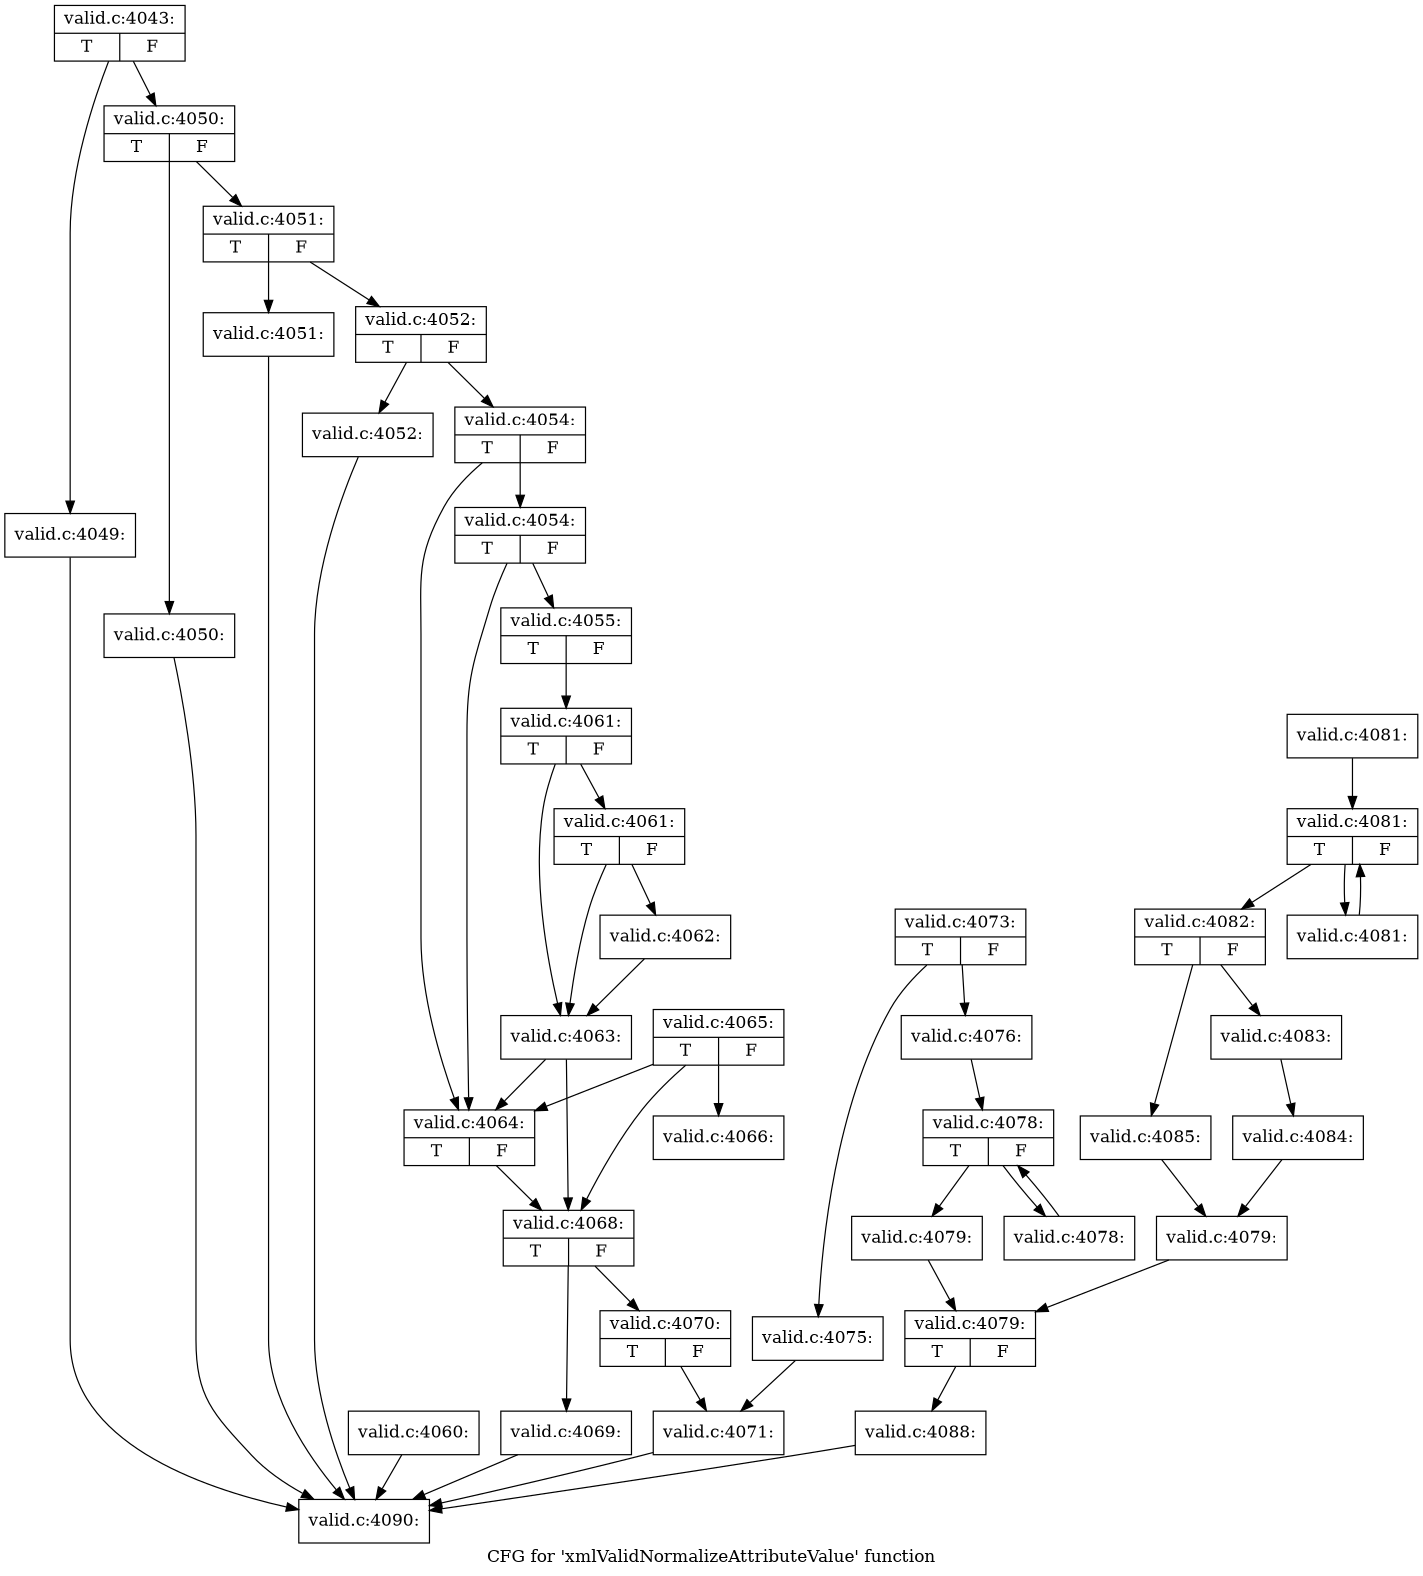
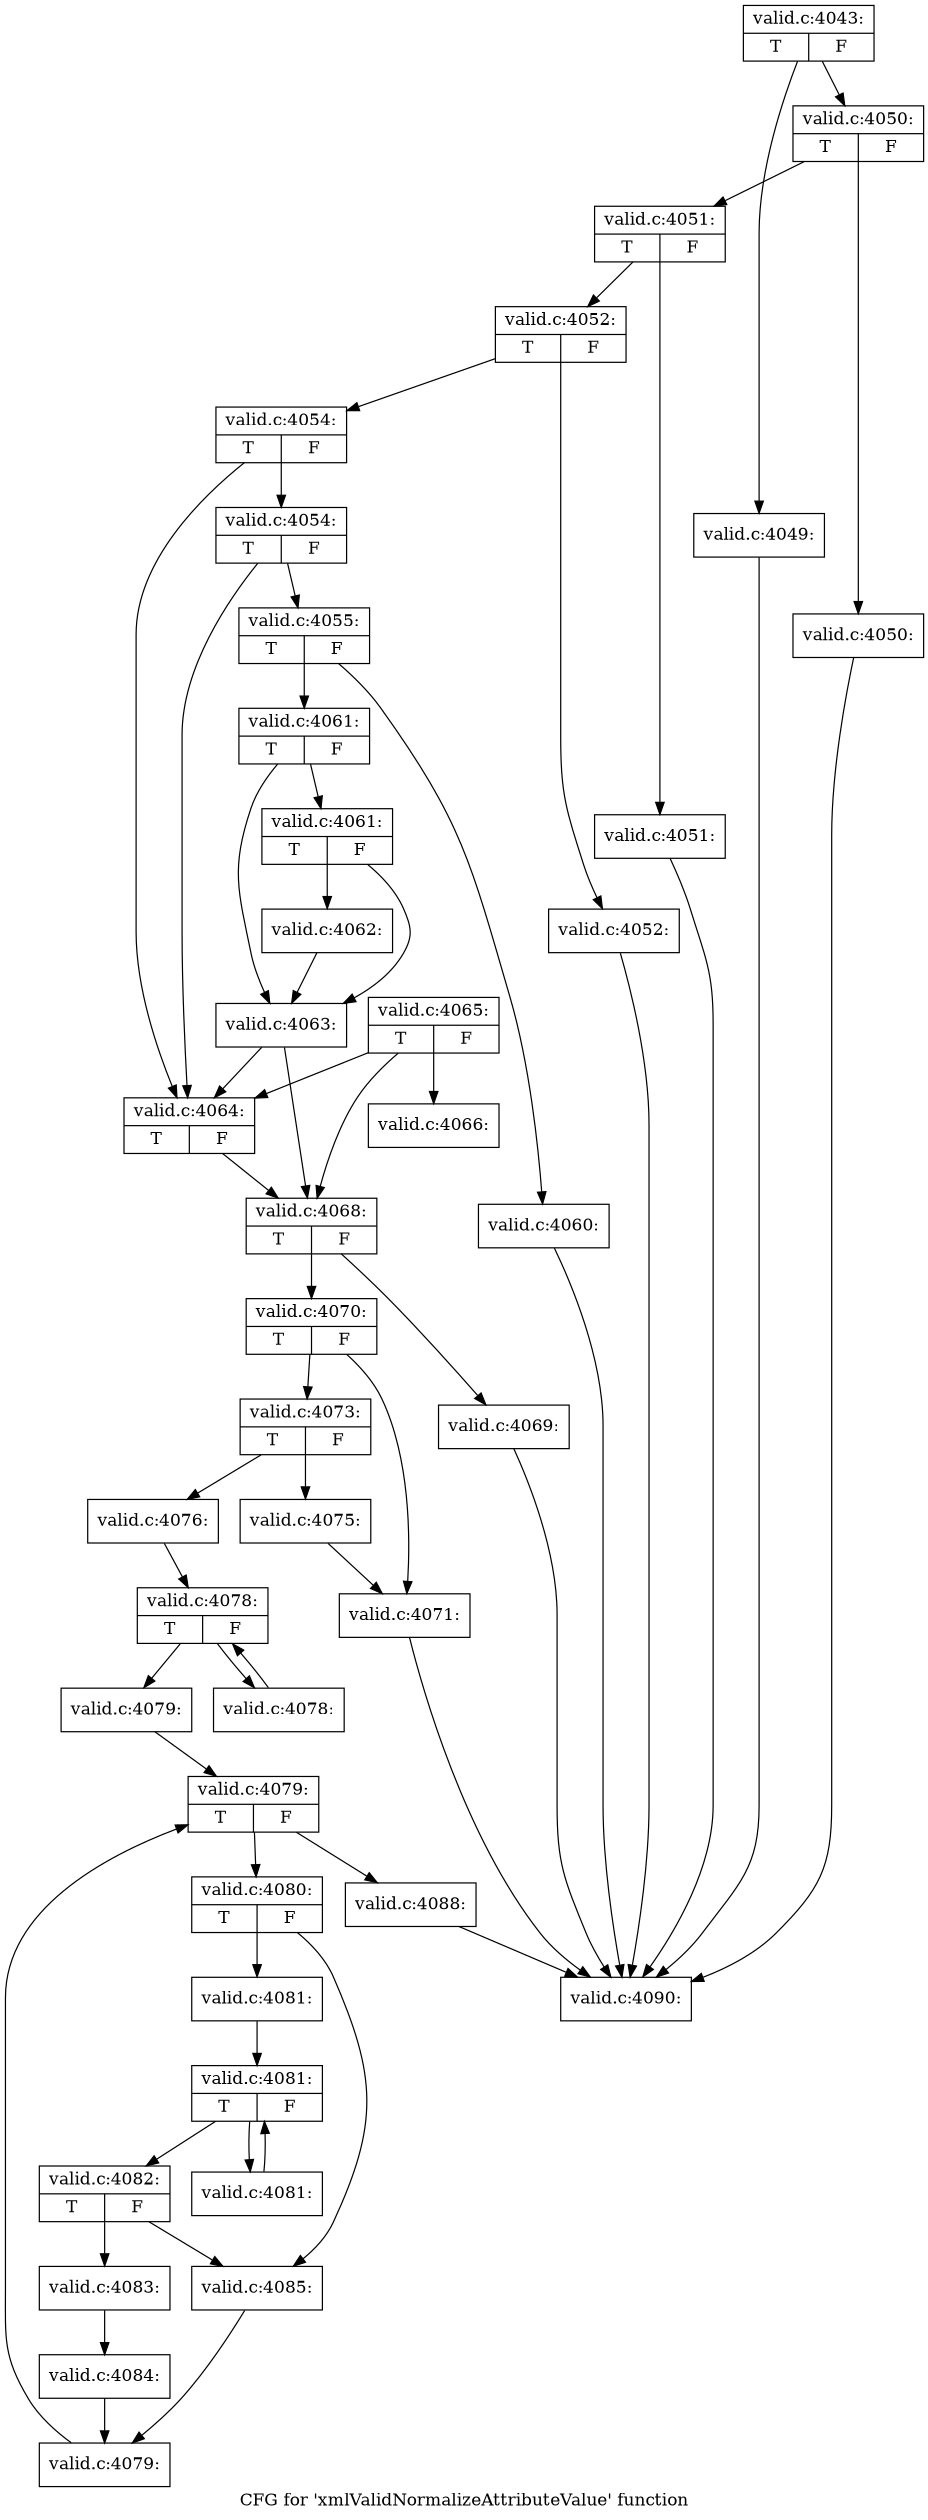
  digraph {
    label="CFG for 'xmlValidNormalizeAttributeValue' function"
    node [shape=record]
    n1 [label="{valid.c:4043:|{<s0>T|<s1>F}}"]
    n2 [label="{valid.c:4049:}"]
    n3 [label="{valid.c:4050:|{<s0>T|<s1>F}}"]
    n4 [label="{valid.c:4090:}"]
    n5 [label="{valid.c:4050:}"]
    n6 [label="{valid.c:4051:|{<s0>T|<s1>F}}"]
    n7 [label="{valid.c:4051:}"]
    n8 [label="{valid.c:4052:|{<s0>T|<s1>F}}"]
    n9 [label="{valid.c:4052:}"]
    n10 [label="{valid.c:4054:|{<s0>T|<s1>F}}"]
    n11 [label="{valid.c:4054:|{<s0>T|<s1>F}}"]
    n12 [label="{valid.c:4064:|{<s0>T|<s1>F}}"]
    n13 [label="{valid.c:4055:|{<s0>T|<s1>F}}"]
    n14 [label="{valid.c:4068:|{<s0>T|<s1>F}}"]
    n15 [label="{valid.c:4060:}"]
    n16 [label="{valid.c:4061:|{<s0>T|<s1>F}}"]
    n17 [label="{valid.c:4065:|{<s0>T|<s1>F}}"]
    n18 [label="{valid.c:4066:}"]
    n19 [label="{valid.c:4069:}"]
    n20 [label="{valid.c:4070:|{<s0>T|<s1>F}}"]
    n21 [label="{valid.c:4061:|{<s0>T|<s1>F}}"]
    n22 [label="{valid.c:4063:}"]
    n23 [label="{valid.c:4062:}"]
    n24 [label="{valid.c:4071:}"]
    n25 [label="{valid.c:4073:|{<s0>T|<s1>F}}"]
    n26 [label="{valid.c:4075:}"]
    n27 [label="{valid.c:4076:}"]
    n28 [label="{valid.c:4078:|{<s0>T|<s1>F}}"]
    n29 [label="{valid.c:4078:}"]
    n30 [label="{valid.c:4079:}"]
    n31 [label="{valid.c:4079:|{<s0>T|<s1>F}}"]
+   n32 [label="{valid.c:4080:|{<s0>T|<s1>F}}"]
    n33 [label="{valid.c:4088:}"]
    n34 [label="{valid.c:4081:}"]
    n35 [label="{valid.c:4085:}"]
    n36 [label="{valid.c:4081:|{<s0>T|<s1>F}}"]
    n37 [label="{valid.c:4079:}"]
    n38 [label="{valid.c:4081:}"]
    n39 [label="{valid.c:4082:|{<s0>T|<s1>F}}"]
    n40 [label="{valid.c:4083:}"]
    n41 [label="{valid.c:4084:}"]
    n1 -> n2
    n1 -> n3
    n2 -> n4
    n3 -> n5
    n3 -> n6
    n5 -> n4
    n6 -> n7
    n6 -> n8
    n7 -> n4
    n8 -> n9
    n8 -> n10
    n9 -> n4
    n10 -> n11
    n10 -> n12
    n11 -> n12
    n11 -> n13
    n12 -> n14
+   n13 -> n15
    n13 -> n16
    n14 -> n19
    n14 -> n20
    n15 -> n4
    n16 -> n21
    n16 -> n22
    n17 -> n12
    n17 -> n14
    n17 -> n18
    n19 -> n4
    n20 -> n24
+   n20 -> n25
    n21 -> n22
    n21 -> n23
    n22 -> n12
    n22 -> n14
    n23 -> n22
    n24 -> n4
    n25 -> n26
    n25 -> n27
    n26 -> n24
    n27 -> n28
    n28 -> n29
    n28 -> n30
    n29 -> n28
    n30 -> n31
+   n31 -> n32
    n31 -> n33
+   n32 -> n34
+   n32 -> n35
    n33 -> n4
    n34 -> n36
    n35 -> n37
    n36 -> n38
    n36 -> n39
    n37 -> n31
    n38 -> n36
    n39 -> n35
    n39 -> n40
    n40 -> n41
    n41 -> n37
  }
